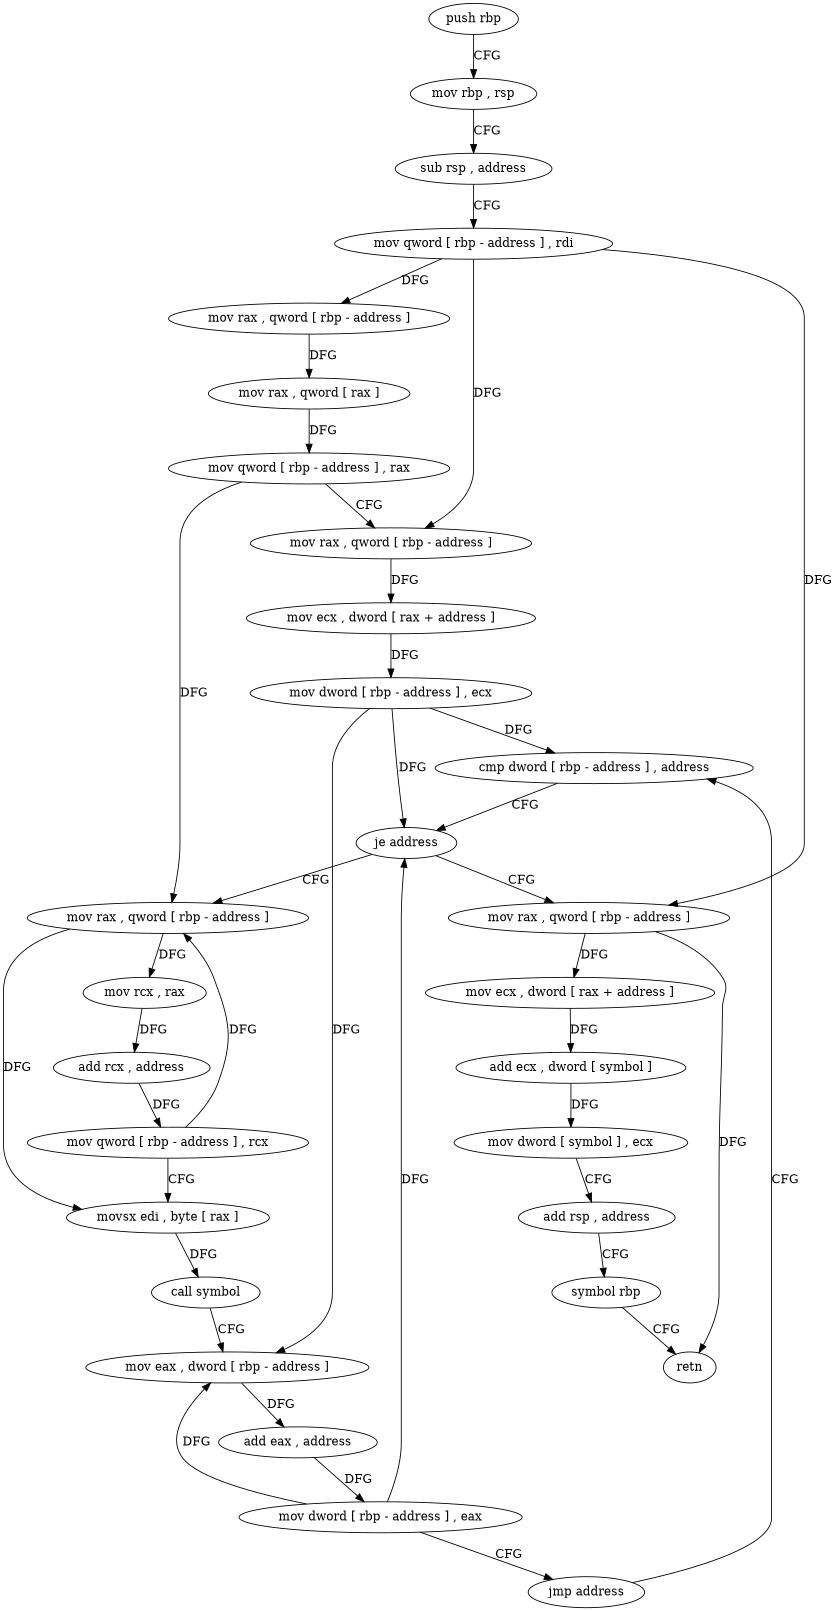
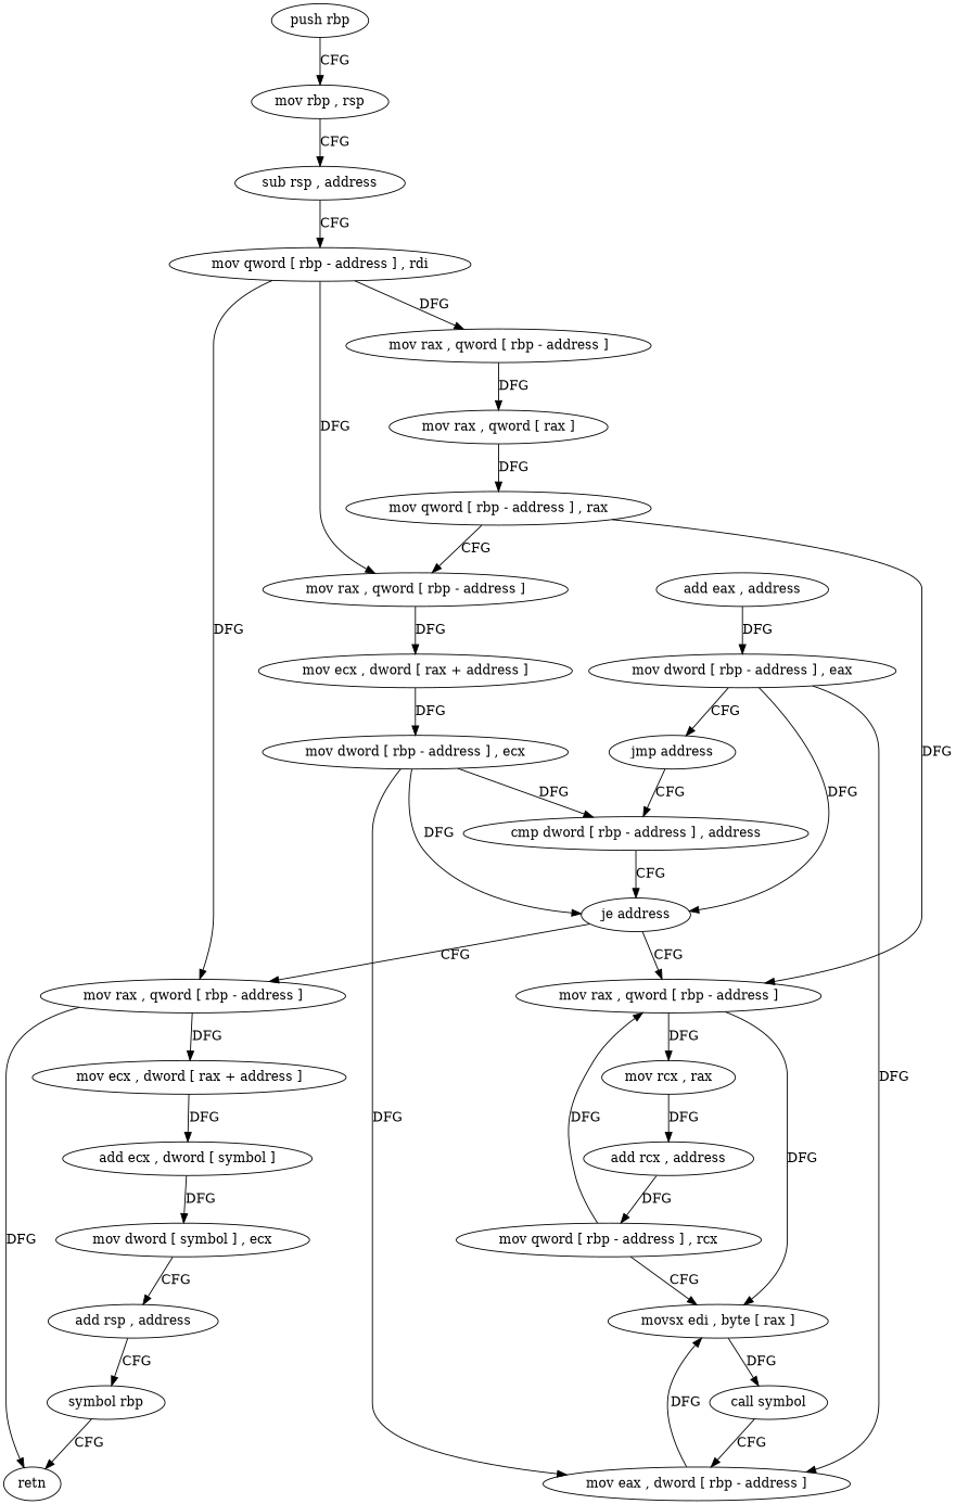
  digraph {
    n1 [label="push rbp"]
    n2 [label="mov rbp , rsp"]
    n3 [label="sub rsp , address"]
    n4 [label="mov qword [ rbp - address ] , rdi"]
    n5 [label="mov rax , qword [ rbp - address ]"]
    n6 [label="mov rax , qword [ rbp - address ]"]
    n7 [label="mov rax , qword [ rbp - address ]"]
    n8 [label="mov rax , qword [ rax ]"]
    n9 [label="mov ecx , dword [ rax + address ]"]
    n10 [label="mov ecx , dword [ rax + address ]"]
    n11 [label=retn]
    n12 [label="mov qword [ rbp - address ] , rax"]
    n13 [label="mov rax , qword [ rbp - address ]"]
    n14 [label="mov rcx , rax"]
    n15 [label="movsx edi , byte [ rax ]"]
    n16 [label="mov dword [ rbp - address ] , ecx"]
    n17 [label="cmp dword [ rbp - address ] , address"]
    n18 [label="mov eax , dword [ rbp - address ]"]
    n19 [label="je address"]
    n20 [label="add eax , address"]
    n21 [label="add ecx , dword [ symbol ]"]
    n22 [label="mov dword [ symbol ] , ecx"]
    n23 [label="add rsp , address"]
    n24 [label="symbol rbp"]
    n25 [label="add rcx , address"]
    n26 [label="call symbol"]
    n27 [label="mov qword [ rbp - address ] , rcx"]
    n28 [label="mov dword [ rbp - address ] , eax"]
    n29 [label="jmp address"]
    n1 -> n2 [label=CFG]
    n2 -> n3 [label=CFG]
    n3 -> n4 [label=CFG]
    n4 -> n5 [label=DFG]
    n4 -> n6 [label=DFG]
    n4 -> n7 [label=DFG]
    n5 -> n8 [label=DFG]
    n6 -> n9 [label=DFG]
    n7 -> n10 [label=DFG]
    n7 -> n11 [label=DFG]
    n8 -> n12 [label=DFG]
    n9 -> n16 [label=DFG]
    n10 -> n21 [label=DFG]
    n12 -> n6 [label=CFG]
    n12 -> n13 [label=DFG]
    n13 -> n14 [label=DFG]
    n13 -> n15 [label=DFG]
    n14 -> n25 [label=DFG]
    n15 -> n26 [label=DFG]
    n16 -> n17 [label=DFG]
    n16 -> n18 [label=DFG]
    n16 -> n19 [label=DFG]
    n17 -> n19 [label=CFG]
-   n18 -> n20 [label=DFG]
+   n18 -> n15 [label=DFG]
    n19 -> n7 [label=CFG]
    n19 -> n13 [label=CFG]
    n20 -> n28 [label=DFG]
    n21 -> n22 [label=DFG]
    n22 -> n23 [label=CFG]
    n23 -> n24 [label=CFG]
    n24 -> n11 [label=CFG]
    n25 -> n27 [label=DFG]
    n26 -> n18 [label=CFG]
    n27 -> n13 [label=DFG]
    n27 -> n15 [label=CFG]
    n28 -> n18 [label=DFG]
    n28 -> n19 [label=DFG]
    n28 -> n29 [label=CFG]
    n29 -> n17 [label=CFG]
  }
